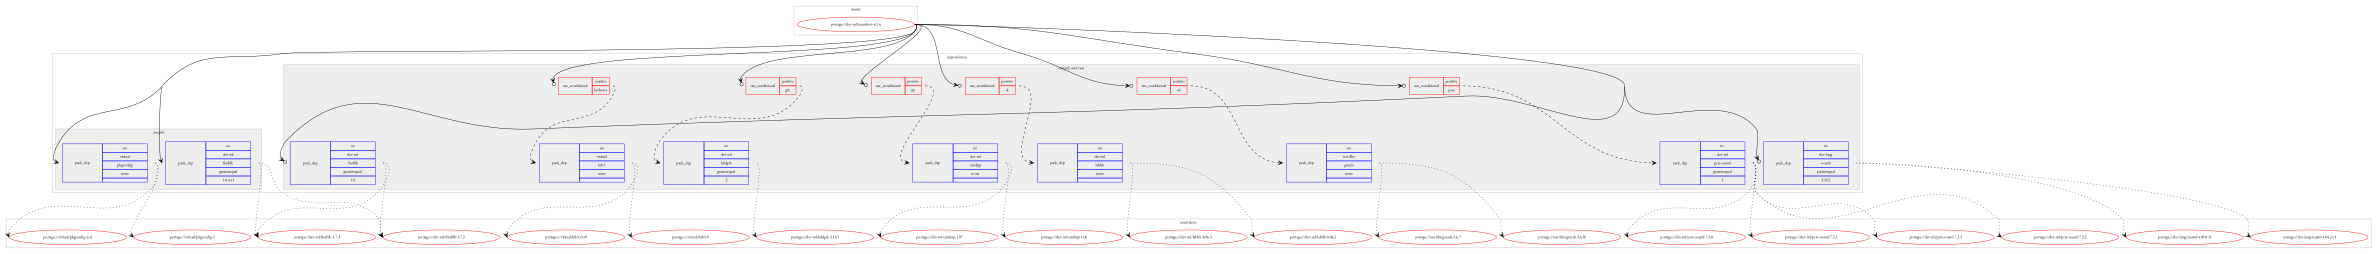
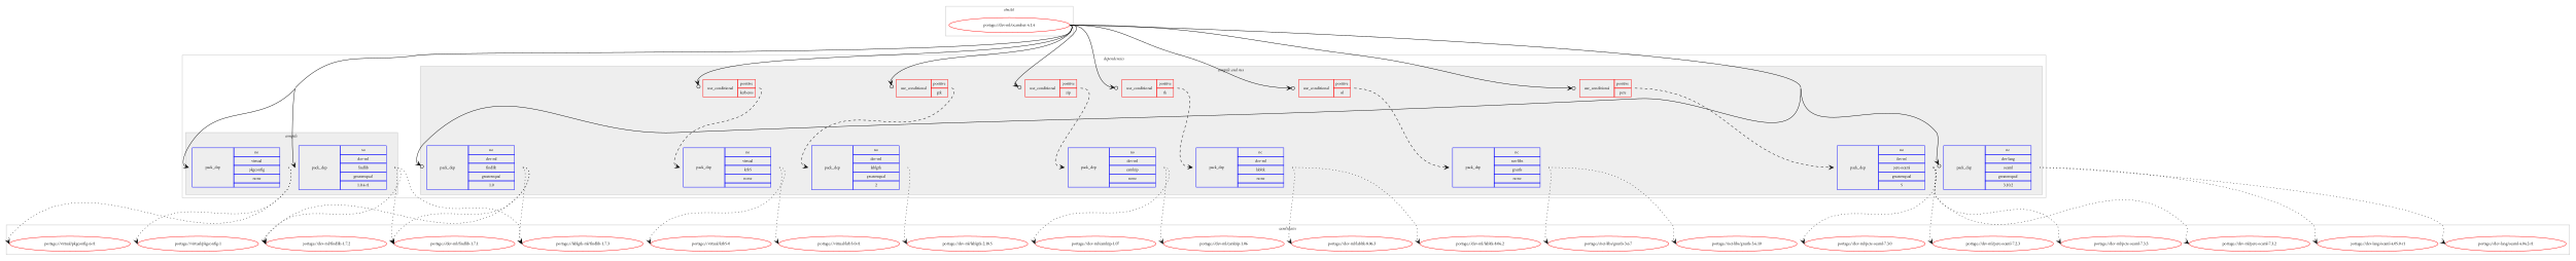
  digraph {
    compound=true
    concentrate=true
    fontname="EB Garamond"
    fontsize=10
    newrank=true
    rankdir=TB
    ranksep=1.5
    node [color=red fontname="EB Garamond" fontsize=10]
    edge [arrowhead=vee fontname="EB Garamond" headport=w style=dotted tailport=e weight=100]
    n1 [label="portage://dev-ml/ocamlnet-4.1.4" width=4]
    n2 [color=blue label=<<TABLE BORDER="0" CELLBORDER="1" CELLSPACING="0" CELLPADDING="4" WIDTH="220"><TR><TD ROWSPAN="6" CELLPADDING="30">pack_dep</TD></TR><TR><TD WIDTH="110">no</TD></TR><TR><TD>dev-ml</TD></TR><TR><TD>findlib</TD></TR><TR><TD>greaterequal</TD></TR><TR><TD>1.0.4-r1</TD></TR></TABLE>> shape=none]
    n3 [color=blue label=<<TABLE BORDER="0" CELLBORDER="1" CELLSPACING="0" CELLPADDING="4" WIDTH="220"><TR><TD ROWSPAN="6" CELLPADDING="30">pack_dep</TD></TR><TR><TD WIDTH="110">no</TD></TR><TR><TD>virtual</TD></TR><TR><TD>pkgconfig</TD></TR><TR><TD>none</TD></TR><TR><TD></TD></TR></TABLE>> shape=none]
    n4 [color=blue label=<<TABLE BORDER="0" CELLBORDER="1" CELLSPACING="0" CELLPADDING="4" WIDTH="220"><TR><TD ROWSPAN="6" CELLPADDING="30">pack_dep</TD></TR><TR><TD WIDTH="110">no</TD></TR><TR><TD>dev-ml</TD></TR><TR><TD>lablgtk</TD></TR><TR><TD>greaterequal</TD></TR><TR><TD>2</TD></TR></TABLE>> shape=none]
    n5 [label=<<TABLE BORDER="0" CELLBORDER="1" CELLSPACING="0" CELLPADDING="4"><TR><TD ROWSPAN="3" CELLPADDING="10">use_conditional</TD></TR><TR><TD>positive</TD></TR><TR><TD>gtk</TD></TR></TABLE>> shape=none]
    n6 [color=blue label=<<TABLE BORDER="0" CELLBORDER="1" CELLSPACING="0" CELLPADDING="4" WIDTH="220"><TR><TD ROWSPAN="6" CELLPADDING="30">pack_dep</TD></TR><TR><TD WIDTH="110">no</TD></TR><TR><TD>virtual</TD></TR><TR><TD>krb5</TD></TR><TR><TD>none</TD></TR><TR><TD></TD></TR></TABLE>> shape=none]
    n7 [label=<<TABLE BORDER="0" CELLBORDER="1" CELLSPACING="0" CELLPADDING="4"><TR><TD ROWSPAN="3" CELLPADDING="10">use_conditional</TD></TR><TR><TD>positive</TD></TR><TR><TD>kerberos</TD></TR></TABLE>> shape=none]
    n8 [color=blue label=<<TABLE BORDER="0" CELLBORDER="1" CELLSPACING="0" CELLPADDING="4" WIDTH="220"><TR><TD ROWSPAN="6" CELLPADDING="30">pack_dep</TD></TR><TR><TD WIDTH="110">no</TD></TR><TR><TD>dev-ml</TD></TR><TR><TD>pcre-ocaml</TD></TR><TR><TD>greaterequal</TD></TR><TR><TD>5</TD></TR></TABLE>> shape=none]
    n9 [label=<<TABLE BORDER="0" CELLBORDER="1" CELLSPACING="0" CELLPADDING="4"><TR><TD ROWSPAN="3" CELLPADDING="10">use_conditional</TD></TR><TR><TD>positive</TD></TR><TR><TD>pcre</TD></TR></TABLE>> shape=none]
    n10 [color=blue label=<<TABLE BORDER="0" CELLBORDER="1" CELLSPACING="0" CELLPADDING="4" WIDTH="220"><TR><TD ROWSPAN="6" CELLPADDING="30">pack_dep</TD></TR><TR><TD WIDTH="110">no</TD></TR><TR><TD>net-libs</TD></TR><TR><TD>gnutls</TD></TR><TR><TD>none</TD></TR><TR><TD></TD></TR></TABLE>> shape=none]
    n11 [label=<<TABLE BORDER="0" CELLBORDER="1" CELLSPACING="0" CELLPADDING="4"><TR><TD ROWSPAN="3" CELLPADDING="10">use_conditional</TD></TR><TR><TD>positive</TD></TR><TR><TD>ssl</TD></TR></TABLE>> shape=none]
    n12 [color=blue label=<<TABLE BORDER="0" CELLBORDER="1" CELLSPACING="0" CELLPADDING="4" WIDTH="220"><TR><TD ROWSPAN="6" CELLPADDING="30">pack_dep</TD></TR><TR><TD WIDTH="110">no</TD></TR><TR><TD>dev-ml</TD></TR><TR><TD>labltk</TD></TR><TR><TD>none</TD></TR><TR><TD></TD></TR></TABLE>> shape=none]
    n13 [label=<<TABLE BORDER="0" CELLBORDER="1" CELLSPACING="0" CELLPADDING="4"><TR><TD ROWSPAN="3" CELLPADDING="10">use_conditional</TD></TR><TR><TD>positive</TD></TR><TR><TD>tk</TD></TR></TABLE>> shape=none]
    n14 [color=blue label=<<TABLE BORDER="0" CELLBORDER="1" CELLSPACING="0" CELLPADDING="4" WIDTH="220"><TR><TD ROWSPAN="6" CELLPADDING="30">pack_dep</TD></TR><TR><TD WIDTH="110">no</TD></TR><TR><TD>dev-ml</TD></TR><TR><TD>camlzip</TD></TR><TR><TD>none</TD></TR><TR><TD></TD></TR></TABLE>> shape=none]
    n15 [label=<<TABLE BORDER="0" CELLBORDER="1" CELLSPACING="0" CELLPADDING="4"><TR><TD ROWSPAN="3" CELLPADDING="10">use_conditional</TD></TR><TR><TD>positive</TD></TR><TR><TD>zip</TD></TR></TABLE>> shape=none]
    n16 [color=blue label=<<TABLE BORDER="0" CELLBORDER="1" CELLSPACING="0" CELLPADDING="4" WIDTH="220"><TR><TD ROWSPAN="6" CELLPADDING="30">pack_dep</TD></TR><TR><TD WIDTH="110">no</TD></TR><TR><TD>dev-lang</TD></TR><TR><TD>ocaml</TD></TR><TR><TD>greaterequal</TD></TR><TR><TD>3.10.2</TD></TR></TABLE>> shape=none]
    n17 [color=blue label=<<TABLE BORDER="0" CELLBORDER="1" CELLSPACING="0" CELLPADDING="4" WIDTH="220"><TR><TD ROWSPAN="6" CELLPADDING="30">pack_dep</TD></TR><TR><TD WIDTH="110">no</TD></TR><TR><TD>dev-ml</TD></TR><TR><TD>findlib</TD></TR><TR><TD>greaterequal</TD></TR><TR><TD>1.0</TD></TR></TABLE>> shape=none]
+   n18 [label="portage://dev-ml/findlib-1.7.1" width=4]
    n19 [label="portage://dev-ml/findlib-1.7.2" width=4]
-   n20 [label="portage://dev-ml/findlib-1.7.3" width=4]
+   n20 [label="portage://lablgtk-ml/findlib-1.7.3" width=4]
    n21 [label="portage://virtual/pkgconfig-6-r1" width=4]
    n22 [label="portage://virtual/pkgconfig-1" width=4]
    n23 [label="portage://dev-ml/lablgtk-2.18.5" width=4]
    n24 [label="portage://virtual/krb5-0" width=4]
-   n25 [label="portage://virtual/krb5-0-r0" width=4]
+   n25 [label="portage://virtual/krb5-0-r1" width=4]
    n26 [label="portage://dev-ml/pcre-ocaml-7.2.3" width=4]
    n27 [label="portage://dev-ml/pcre-ocaml-7.3.0" width=4]
    n28 [label="portage://dev-ml/pcre-ocaml-7.3.2" width=4]
    n29 [label="portage://dev-ml/pcre-ocaml-7.3.3" width=4]
    n30 [label="portage://net-libs/gnutls-3.6.10" width=4]
    n31 [label="portage://net-libs/gnutls-3.6.7" width=4]
    n32 [label="portage://dev-ml/labltk-8.06.2" width=4]
    n33 [label="portage://dev-ml/labltk-8.06.3" width=4]
    n34 [label="portage://dev-ml/camlzip-1.06" width=4]
    n35 [label="portage://dev-ml/camlzip-1.07" width=4]
    n36 [label="portage://dev-lang/ocaml-4.04.2-r1" width=4]
    n37 [label="portage://dev-lang/ocaml-4.05.0-r1" width=4]
    subgraph cluster_1 {
      color=gray
      label=<<i>ebuild</i>>
      rank=same
      n1
    }
    subgraph cluster_2 {
      color=gray
      label=<<i>dependencies</i>>
      subgraph cluster_3 {
        color=gray
        fillcolor="#eeeeee"
        label=<<i>compile</i>>
        style=filled
        subgraph sub_4 {
          color=gray
          fillcolor="#eeeeee"
          label=<<i>compile</i>>
          style=filled
          n2
        }
        subgraph sub_5 {
          color=gray
          fillcolor="#eeeeee"
          label=<<i>compile</i>>
          style=filled
          n3
        }
      }
      subgraph cluster_6 {
        color=gray
        fillcolor="#eeeeee"
        label=<<i>compile and run</i>>
        style=filled
        subgraph sub_7 {
          color=gray
          fillcolor="#eeeeee"
          label=<<i>compile and run</i>>
          style=filled
          n5
          subgraph sub_8 {
            color=gray
            fillcolor="#eeeeee"
            label=<<i>compile and run</i>>
            style=filled
            n4
          }
        }
        subgraph sub_9 {
          color=gray
          fillcolor="#eeeeee"
          label=<<i>compile and run</i>>
          style=filled
          n7
          subgraph sub_10 {
            color=gray
            fillcolor="#eeeeee"
            label=<<i>compile and run</i>>
            style=filled
            n6
          }
        }
        subgraph sub_11 {
          color=gray
          fillcolor="#eeeeee"
          label=<<i>compile and run</i>>
          style=filled
          n9
          subgraph sub_12 {
            color=gray
            fillcolor="#eeeeee"
            label=<<i>compile and run</i>>
            style=filled
            n8
          }
        }
        subgraph sub_13 {
          color=gray
          fillcolor="#eeeeee"
          label=<<i>compile and run</i>>
          style=filled
          n11
          subgraph sub_14 {
            color=gray
            fillcolor="#eeeeee"
            label=<<i>compile and run</i>>
            style=filled
            n10
          }
        }
        subgraph sub_15 {
          color=gray
          fillcolor="#eeeeee"
          label=<<i>compile and run</i>>
          style=filled
          n13
          subgraph sub_16 {
            color=gray
            fillcolor="#eeeeee"
            label=<<i>compile and run</i>>
            style=filled
            n12
          }
        }
        subgraph sub_17 {
          color=gray
          fillcolor="#eeeeee"
          label=<<i>compile and run</i>>
          style=filled
          n15
          subgraph sub_18 {
            color=gray
            fillcolor="#eeeeee"
            label=<<i>compile and run</i>>
            style=filled
            n14
          }
        }
        subgraph sub_19 {
          color=gray
          fillcolor="#eeeeee"
          label=<<i>compile and run</i>>
          style=filled
          n16
        }
        subgraph sub_20 {
          color=gray
          fillcolor="#eeeeee"
          label=<<i>compile and run</i>>
          style=filled
          n17
        }
      }
      subgraph cluster_21 {
        color=gray
        fillcolor="#eeeeee"
        label=<<i>run</i>>
        style=filled
      }
    }
    subgraph cluster_22 {
      color=gray
      label=<<i>candidates</i>>
      rank=same
      subgraph sub_23 {
        color=black
        label=<<i>candidates</i>>
        nodesep=1
        rank=same
+       n18
        n19
        n20
      }
      subgraph sub_24 {
        color=black
        label=<<i>candidates</i>>
        nodesep=1
        rank=same
        n21
        n22
      }
      subgraph sub_25 {
        color=black
        label=<<i>candidates</i>>
        nodesep=1
        rank=same
        n23
      }
      subgraph sub_26 {
        color=black
        label=<<i>candidates</i>>
        nodesep=1
        rank=same
        n24
        n25
      }
      subgraph sub_27 {
        color=black
        label=<<i>candidates</i>>
        nodesep=1
        rank=same
        n26
        n27
        n28
        n29
      }
      subgraph sub_28 {
        color=black
        label=<<i>candidates</i>>
        nodesep=1
        rank=same
        n30
        n31
      }
      subgraph sub_29 {
        color=black
        label=<<i>candidates</i>>
        nodesep=1
        rank=same
        n32
        n33
      }
      subgraph sub_30 {
        color=black
        label=<<i>candidates</i>>
        nodesep=1
        rank=same
+       n18
        n19
        n20
      }
      subgraph sub_31 {
        color=black
        label=<<i>candidates</i>>
        nodesep=1
        rank=same
        n34
        n35
      }
      subgraph sub_32 {
        color=black
        label=<<i>candidates</i>>
        nodesep=1
        rank=same
        n36
        n37
      }
    }
    n1 -> n2 [style=solid weight=20]
    n1 -> n3 [style=solid weight=20]
    n1 -> n5 [arrowhead=odotvee style=solid weight=20]
    n1 -> n7 [arrowhead=odotvee style=solid weight=20]
    n1 -> n9 [arrowhead=odotvee style=solid weight=20]
    n1 -> n11 [arrowhead=odotvee style=solid weight=20]
    n1 -> n13 [arrowhead=odotvee style=solid weight=20]
    n1 -> n15 [arrowhead=odotvee style=solid weight=20]
    n1 -> n16 [arrowhead=odotvee style=solid weight=20]
    n1 -> n17 [arrowhead=odotvee style=solid weight=20]
+   n2 -> n18
    n2 -> n19
    n2 -> n20
    n3 -> n21
    n3 -> n22
    n4 -> n23
    n5 -> n4 [style=dashed weight=20]
    n6 -> n24
    n6 -> n25
    n7 -> n6 [style=dashed weight=20]
    n8 -> n26
    n8 -> n27
    n8 -> n28
    n8 -> n29
    n9 -> n8 [style=dashed weight=20]
    n10 -> n30
    n10 -> n31
    n11 -> n10 [style=dashed weight=20]
    n12 -> n32
    n12 -> n33
    n13 -> n12 [style=dashed weight=20]
    n14 -> n34
    n14 -> n35
    n15 -> n14 [style=dashed weight=20]
    n16 -> n36
    n16 -> n37
+   n17 -> n18
    n17 -> n19
    n17 -> n20
  }
